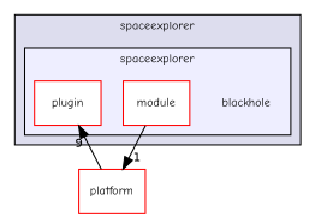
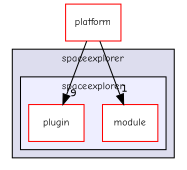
  digraph {
    compound=true
    fontname="Comic Neue"
    node [fontname="Comic Neue" fontsize=10 shape=box color=red fillcolor=white style=filled]
    edge [fontname="Comic Neue" labeldistance=1.5 labelfontname=Helvetica labelfontsize=10]
-   n1 [label=blackhole shape=plaintext color="" fillcolor="" style=""]
    n2 [label=module]
    n3 [label=plugin]
    n4 [label=platform]
    subgraph cluster_1 {
      bgcolor="#ddddee"
      fontsize=10
      label=spaceexplorer
      pencolor=black
      subgraph cluster_2 {
        bgcolor="#eeeeff"
        fontsize=10
        label=spaceexplorer
        pencolor=black
-       n1
        n2
        n3
      }
    }
-   n2 -> n4 [headlabel=1]
+   n4 -> n2 [headlabel=1]
    n4 -> n3 [headlabel=9]
  }
